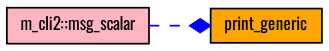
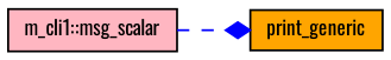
  digraph {
    rankdir=LR
    fontname=Oswald
    node [color=black fontname=Oswald fontsize=10 shape=record style=filled]
-   n1 [fillcolor=lightpink fontcolor=black height=0.2 label="m_cli2::msg_scalar" width=0.4]
+   n1 [fillcolor=lightpink fontcolor=black height=0.2 label="m_cli1::msg_scalar" width=0.4]
    n2 [fillcolor=orange height=0.2 label=print_generic width=0.4]
    n1 -> n2 [color=blue fontname=Oswald fontsize=10 labelfontname=Helvetica labelfontsize=10 style=dashed arrowhead=diamond]
  }
